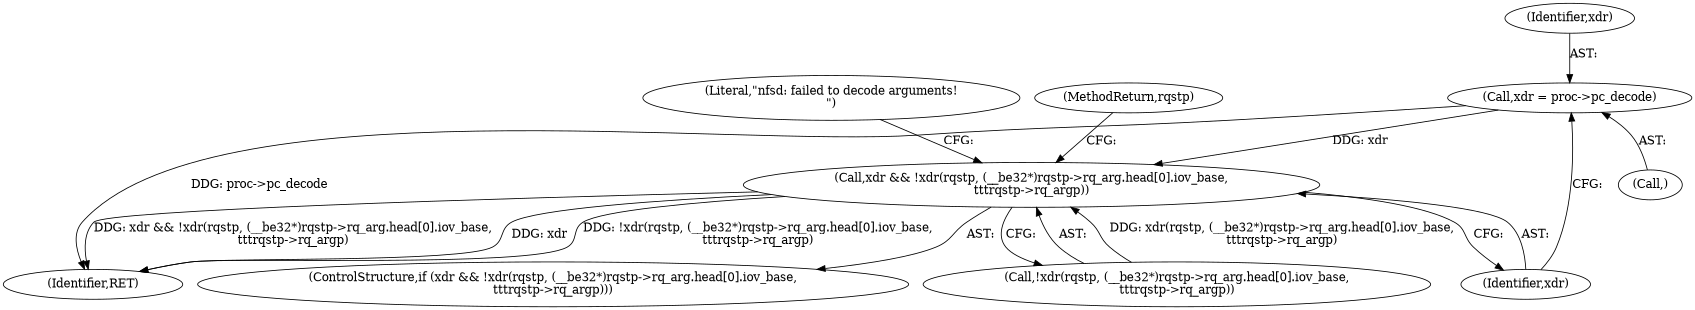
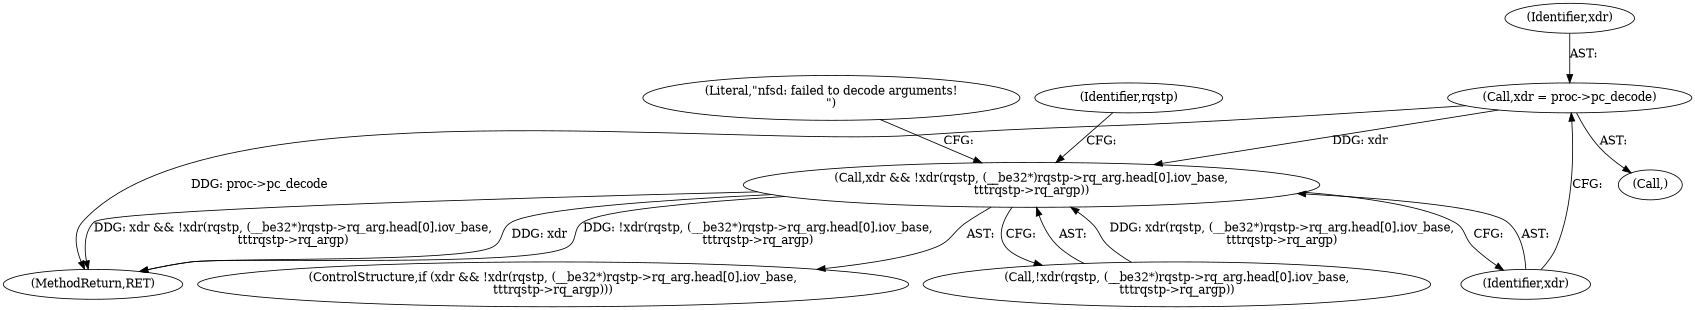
  digraph {
    n1 [label="(Call,xdr = proc->pc_decode)"]
    n2 [label="(Call,xdr && !xdr(rqstp, (__be32*)rqstp->rq_arg.head[0].iov_base,\n\t\t\trqstp->rq_argp))"]
-   n3 [label="(Identifier,RET)"]
+   n3 [label="(MethodReturn,RET)"]
    n4 [label="(Call,)"]
    n5 [label="(ControlStructure,if (xdr && !xdr(rqstp, (__be32*)rqstp->rq_arg.head[0].iov_base,\n\t\t\trqstp->rq_argp)))"]
    n6 [label="(Call,!xdr(rqstp, (__be32*)rqstp->rq_arg.head[0].iov_base,\n\t\t\trqstp->rq_argp))"]
    n7 [label="(Identifier,xdr)"]
    n8 [label="(Identifier,xdr)"]
    n9 [label="(Literal,\"nfsd: failed to decode arguments!\n\")"]
-   n10 [label="(MethodReturn,rqstp)"]
+   n10 [label="(Identifier,rqstp)"]
    n1 -> n2 [label="DDG: xdr"]
    n1 -> n3 [label="DDG: proc->pc_decode"]
-   n4 -> n1 [label="AST: "]
+   n1 -> n4 [label="AST: "]
    n2 -> n3 [label="DDG: xdr && !xdr(rqstp, (__be32*)rqstp->rq_arg.head[0].iov_base,\n\t\t\trqstp->rq_argp)"]
    n2 -> n3 [label="DDG: xdr"]
    n2 -> n3 [label="DDG: !xdr(rqstp, (__be32*)rqstp->rq_arg.head[0].iov_base,\n\t\t\trqstp->rq_argp)"]
    n2 -> n5 [label="AST: "]
    n2 -> n6 [label="CFG: "]
    n2 -> n7 [label="CFG: "]
    n6 -> n2 [label="AST: "]
    n6 -> n2 [label="DDG: xdr(rqstp, (__be32*)rqstp->rq_arg.head[0].iov_base,\n\t\t\trqstp->rq_argp)"]
    n7 -> n1 [label="CFG: "]
    n7 -> n2 [label="AST: "]
    n8 -> n1 [label="AST: "]
    n9 -> n2 [label="CFG: "]
    n10 -> n2 [label="CFG: "]
  }
